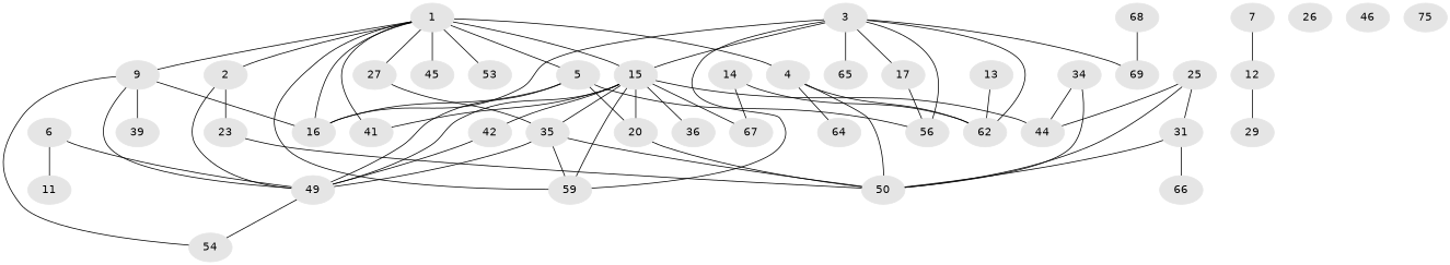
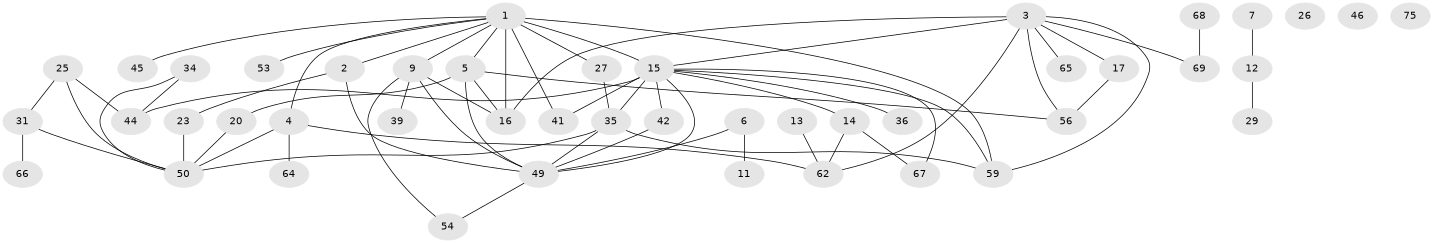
  graph {
    fontname="DejaVu Sans"
    node [color=gray90 fontname="DejaVu Sans" style=filled]
    edge [fontname="DejaVu Sans"]
    1 [super="+19"]
    2
    4 [super="+22+8"]
    5 [super="+71+24"]
    9
    15 [super="+43+33+18"]
    16 [super="+32"]
    27
    41
    45
    53
    59
    23
    49 [super="+55"]
    62
    50 [super="+58"]
    64
    56
    20 [super="+38"]
    39
    54
    67
    35 [super="+52"]
    36
    42
    44
    3 [super="+51+30"]
    17
    65
    69
    6 [super="+63"]
    11
    7
    12
    29
    31 [super="+78"]
    66
    34 [super="+74+79"]
    13 [super="+37"]
    14
    25 [super="+76"]
    26
    46
    68 [super="+73"]
    75
    1 -- 2
    1 -- 4
    1 -- 5
    1 -- 9
    1 -- 15 [weight=4]
    1 -- 16 [weight=2]
    1 -- 27
    1 -- 41
    1 -- 45 [weight=2]
    1 -- 53
    1 -- 59
    2 -- 23
    2 -- 49
    4 -- 62
    4 -- 50
    4 -- 64
    5 -- 16
    5 -- 49
    5 -- 56
    5 -- 20
    9 -- 16
    9 -- 49
    9 -- 39
    9 -- 54
    15 -- 41
    15 -- 59
    15 -- 49
-   15 -- 20
+   15 -- 14
    15 -- 67
    15 -- 35 [weight=2]
    15 -- 36
    15 -- 42
    15 -- 44
    27 -- 35
    23 -- 50
    49 -- 54
    20 -- 50
    35 -- 59
    35 -- 49
    35 -- 50
    42 -- 49
    3 -- 15
    3 -- 16 [weight=2]
    3 -- 59
    3 -- 62
    3 -- 56
    3 -- 17
    3 -- 65
    3 -- 69
    17 -- 56
    6 -- 49
    6 -- 11
    7 -- 12
    12 -- 29
    31 -- 50
    31 -- 66
    34 -- 50
    34 -- 44
    13 -- 62
    14 -- 62
    14 -- 67
    25 -- 50
    25 -- 44
    25 -- 31
    68 -- 69
  }
